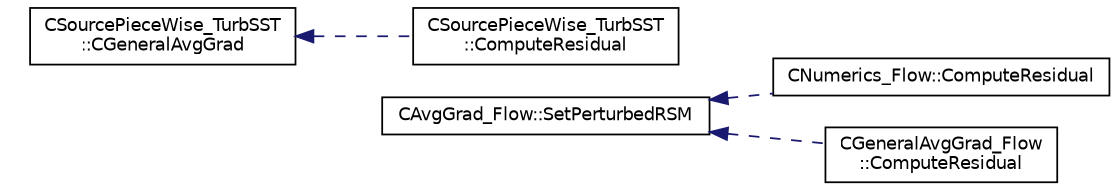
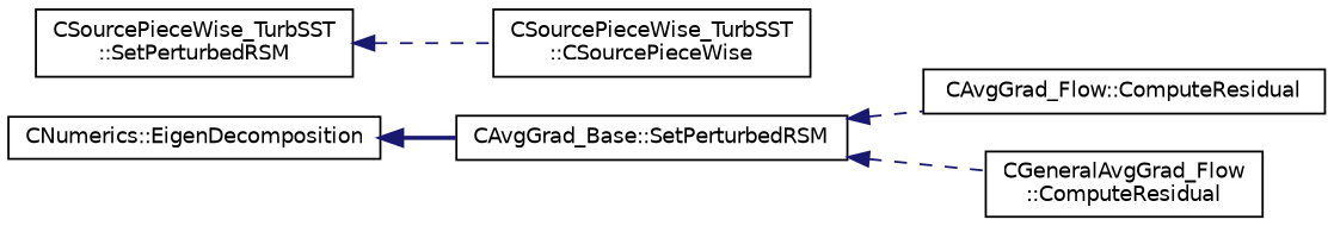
  digraph {
    rankdir=LR
    node [color=black fillcolor=white fontname=Helvetica fontsize=10 shape=record style=filled]
    edge [color=midnightblue dir=back fontname=Helvetica fontsize=10 labelfontname=Helvetica labelfontsize=10 style=dashed]
-   n2 [height=0.2 label="CAvgGrad_Flow::SetPerturbedRSM" width=0.4]
-   n3 [height=0.2 label="CNumerics_Flow::ComputeResidual" width=0.4]
+   n1 [height=0.2 label="CNumerics::EigenDecomposition" width=0.4]
+   n2 [height=0.2 label="CAvgGrad_Base::SetPerturbedRSM" width=0.4]
+   n3 [height=0.2 label="CAvgGrad_Flow::ComputeResidual" width=0.4]
    n4 [height=0.2 label="CGeneralAvgGrad_Flow\l::ComputeResidual" width=0.4]
-   n5 [height=0.2 label="CSourcePieceWise_TurbSST\l::CGeneralAvgGrad" width=0.4]
-   n6 [height=0.2 label="CSourcePieceWise_TurbSST\l::ComputeResidual" width=0.4]
+   n5 [height=0.2 label="CSourcePieceWise_TurbSST\l::SetPerturbedRSM" width=0.4]
+   n6 [height=0.2 label="CSourcePieceWise_TurbSST\l::CSourcePieceWise" width=0.4]
+   n1 -> n2 [style=bold]
    n2 -> n3
    n2 -> n4
    n5 -> n6
  }
